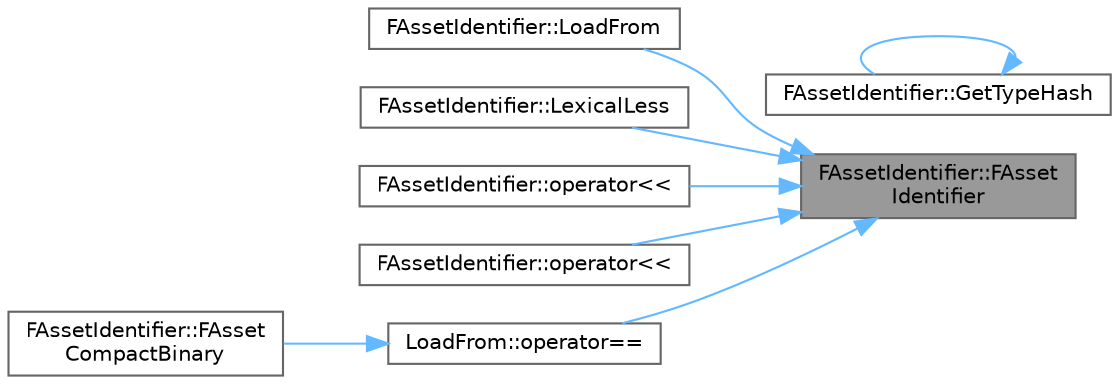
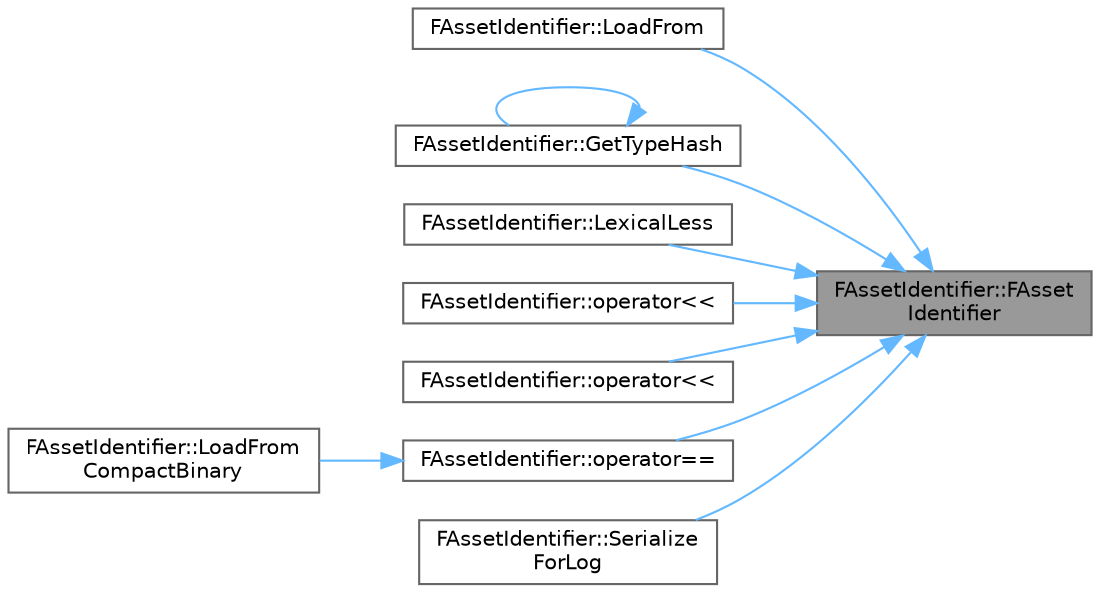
  digraph {
    rankdir=RL
    node [color=grey40 fillcolor=white fontname=Helvetica fontsize=10 shape=box style=filled]
    edge [color=steelblue1 dir=back fontname=Helvetica fontsize=10 labelfontname=Helvetica labelfontsize=10 style=solid]
    n1 [color=gray40 fillcolor=grey60 fontcolor=black height=0.2 label="FAssetIdentifier::FAsset\lIdentifier" width=0.4]
    n2 [height=0.2 label="FAssetIdentifier::LoadFrom" width=0.4]
    n3 [height=0.2 label="FAssetIdentifier::GetTypeHash" width=0.4]
    n4 [height=0.2 label="FAssetIdentifier::LexicalLess" width=0.4]
    n5 [height=0.2 label="FAssetIdentifier::operator\<\<" width=0.4]
    n6 [height=0.2 label="FAssetIdentifier::operator\<\<" width=0.4]
-   n7 [height=0.2 label="LoadFrom::operator==" width=0.4]
-   n9 [height=0.2 label="FAssetIdentifier::FAsset\lCompactBinary" width=0.4]
+   n7 [height=0.2 label="FAssetIdentifier::operator==" width=0.4]
+   n8 [height=0.2 label="FAssetIdentifier::Serialize\lForLog" width=0.4]
+   n9 [height=0.2 label="FAssetIdentifier::LoadFrom\lCompactBinary" width=0.4]
    n1 -> n2
+   n1 -> n3
    n1 -> n4
    n1 -> n5
    n1 -> n6
    n1 -> n7
+   n1 -> n8
    n3 -> n3
    n7 -> n9
  }
